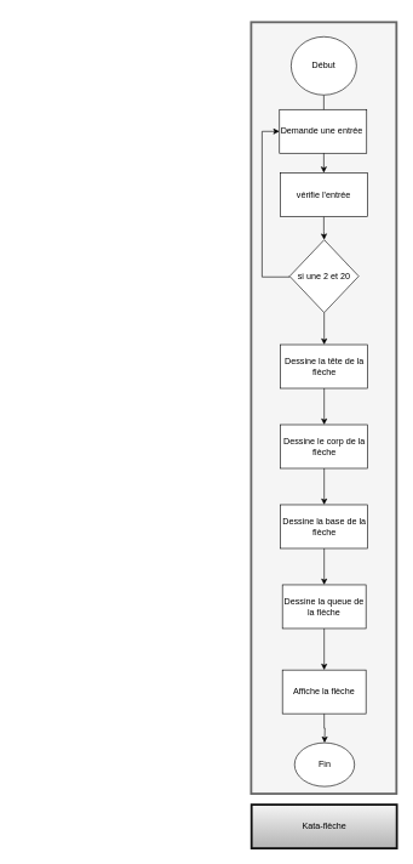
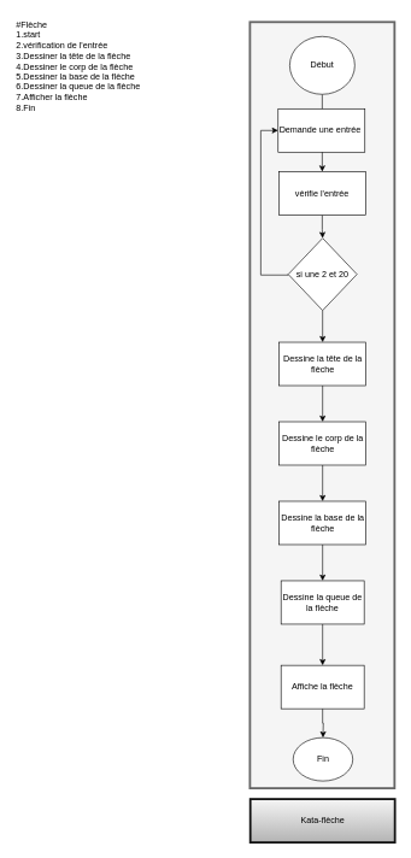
  <mxCell id="0" />
  <mxCell id="1" parent="0" />
  <mxCell id="2" value="" style="rounded=0;whiteSpace=wrap;html=1;fillColor=#f5f5f5;fontColor=#333333;strokeColor=#666666;strokeWidth=3;" parent="1" vertex="1"><mxGeometry x="345" y="30" width="200" height="1060" as="geometry" /></mxCell>
+ <mxCell id="3" value="#Flèche&#10;1.start&#10;2.vérification de l'entrée&#10;3.Dessiner la tête de la flèche&#10;4.Dessiner le corp de la flèche&#10;5.Dessiner la base de la flèche&#10;6.Dessiner la queue de la flèche&#10;7.Afficher la flèche &#10;8.Fin" style="text;whiteSpace=wrap;html=1;" parent="1" vertex="1"><mxGeometry x="20" y="20" width="200" height="150" as="geometry" /></mxCell>
  <mxCell id="4" value="" style="edgeStyle=orthogonalEdgeStyle;rounded=0;orthogonalLoop=1;jettySize=auto;html=1;" parent="1" source="5" target="7" edge="1"><mxGeometry relative="1" as="geometry" /></mxCell>
  <mxCell id="5" value="Début" style="ellipse;whiteSpace=wrap;html=1;" parent="1" vertex="1"><mxGeometry x="400" y="50" width="90" height="80" as="geometry" /></mxCell>
  <mxCell id="6" style="edgeStyle=orthogonalEdgeStyle;rounded=0;orthogonalLoop=1;jettySize=auto;html=1;" parent="1" source="7" target="10" edge="1"><mxGeometry relative="1" as="geometry" /></mxCell>
  <mxCell id="7" value="vérifie l'entrée" style="whiteSpace=wrap;html=1;" parent="1" vertex="1"><mxGeometry x="385" y="237" width="120" height="60" as="geometry" /></mxCell>
  <mxCell id="8" style="edgeStyle=orthogonalEdgeStyle;rounded=0;orthogonalLoop=1;jettySize=auto;html=1;exitX=0;exitY=0.5;exitDx=0;exitDy=0;entryX=0;entryY=0.5;entryDx=0;entryDy=0;" parent="1" source="10" target="21" edge="1"><mxGeometry relative="1" as="geometry"><mxPoint x="448" y="190" as="targetPoint" /><Array as="points"><mxPoint x="398" y="380" /><mxPoint x="360" y="380" /><mxPoint x="360" y="180" /></Array></mxGeometry></mxCell>
  <mxCell id="9" value="" style="edgeStyle=orthogonalEdgeStyle;rounded=0;orthogonalLoop=1;jettySize=auto;html=1;" parent="1" source="10" target="12" edge="1"><mxGeometry relative="1" as="geometry" /></mxCell>
  <mxCell id="10" value="si une 2 et 20" style="rhombus;whiteSpace=wrap;html=1;" parent="1" vertex="1"><mxGeometry x="398" y="329" width="95" height="100" as="geometry" /></mxCell>
  <mxCell id="11" style="edgeStyle=orthogonalEdgeStyle;rounded=0;orthogonalLoop=1;jettySize=auto;html=1;entryX=0.5;entryY=0;entryDx=0;entryDy=0;" parent="1" source="12" target="14" edge="1"><mxGeometry relative="1" as="geometry" /></mxCell>
  <mxCell id="12" value="Dessine la tête de la flèche" style="whiteSpace=wrap;html=1;" parent="1" vertex="1"><mxGeometry x="385.5" y="473" width="120" height="60" as="geometry" /></mxCell>
  <mxCell id="13" style="edgeStyle=orthogonalEdgeStyle;rounded=0;orthogonalLoop=1;jettySize=auto;html=1;" parent="1" source="14" target="16" edge="1"><mxGeometry relative="1" as="geometry" /></mxCell>
  <mxCell id="14" value="Dessine le corp de la flèche" style="whiteSpace=wrap;html=1;" parent="1" vertex="1"><mxGeometry x="385.5" y="583" width="120" height="60" as="geometry" /></mxCell>
  <mxCell id="15" style="edgeStyle=orthogonalEdgeStyle;rounded=0;orthogonalLoop=1;jettySize=auto;html=1;entryX=0.5;entryY=0;entryDx=0;entryDy=0;" parent="1" source="16" target="18" edge="1"><mxGeometry relative="1" as="geometry" /></mxCell>
  <mxCell id="16" value="Dessine la base de la flèche" style="whiteSpace=wrap;html=1;" parent="1" vertex="1"><mxGeometry x="385.5" y="693" width="120" height="60" as="geometry" /></mxCell>
  <mxCell id="17" value="" style="edgeStyle=orthogonalEdgeStyle;rounded=0;orthogonalLoop=1;jettySize=auto;html=1;entryX=0.5;entryY=0;entryDx=0;entryDy=0;" parent="1" source="18" target="23" edge="1"><mxGeometry relative="1" as="geometry" /></mxCell>
  <mxCell id="18" value="Dessine la queue de la flèche" style="whiteSpace=wrap;html=1;" parent="1" vertex="1"><mxGeometry x="388" y="803" width="115" height="60" as="geometry" /></mxCell>
  <mxCell id="19" value="Fin" style="ellipse;whiteSpace=wrap;html=1;" parent="1" vertex="1"><mxGeometry x="404.75" y="1020" width="82.5" height="60" as="geometry" /></mxCell>
  <mxCell id="20" value="Kata-flèche" style="rounded=0;whiteSpace=wrap;html=1;fillColor=#f5f5f5;strokeColor=#121212;gradientColor=#b3b3b3;strokeWidth=3;" parent="1" vertex="1"><mxGeometry x="345.5" y="1105" width="200" height="60" as="geometry" /></mxCell>
  <mxCell id="21" value="Demande une entrée&amp;nbsp;" style="whiteSpace=wrap;html=1;" parent="1" vertex="1"><mxGeometry x="384" y="150" width="120" height="60" as="geometry" /></mxCell>
  <mxCell id="22" value="" style="edgeStyle=orthogonalEdgeStyle;rounded=0;orthogonalLoop=1;jettySize=auto;html=1;" parent="1" source="23" edge="1"><mxGeometry relative="1" as="geometry"><mxPoint x="446" y="1020" as="targetPoint" /></mxGeometry></mxCell>
  <mxCell id="23" value="Affiche la flèche" style="whiteSpace=wrap;html=1;" parent="1" vertex="1"><mxGeometry x="388" y="920" width="115" height="60" as="geometry" /></mxCell>
